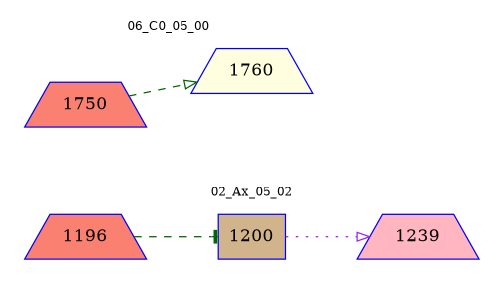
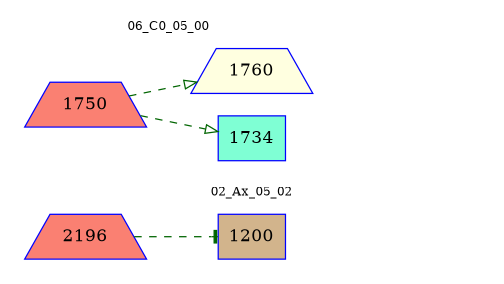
  digraph {
    rankdir=LR
    node [color=blue fillcolor=salmon shape=trapezium style=filled]
    edge [arrowhead=onormal color=darkgreen style=dashed]
    n1 [fillcolor=tan label=1200 shape=box]
-   n2 [fillcolor=lightpink label=1239]
-   n3 [label=1196]
+   n3 [label=2196]
    n4 [label=1750]
+   n5 [fillcolor=aquamarine label=1734 shape=box]
    n6 [fillcolor=lightyellow label=1760]
    subgraph cluster_1 {
      color=white
      fontsize=10
      label="02_Ax_05_02"
      n1
-     n2
      n3
    }
    subgraph cluster_2 {
      color=white
      fontsize=10
      label="06_C0_05_00"
      n4
+     n5
      n6
    }
-   n1 -> n2 [color=purple style=dotted]
    n3 -> n1 [arrowhead=tee]
+   n4 -> n5
    n4 -> n6
  }
